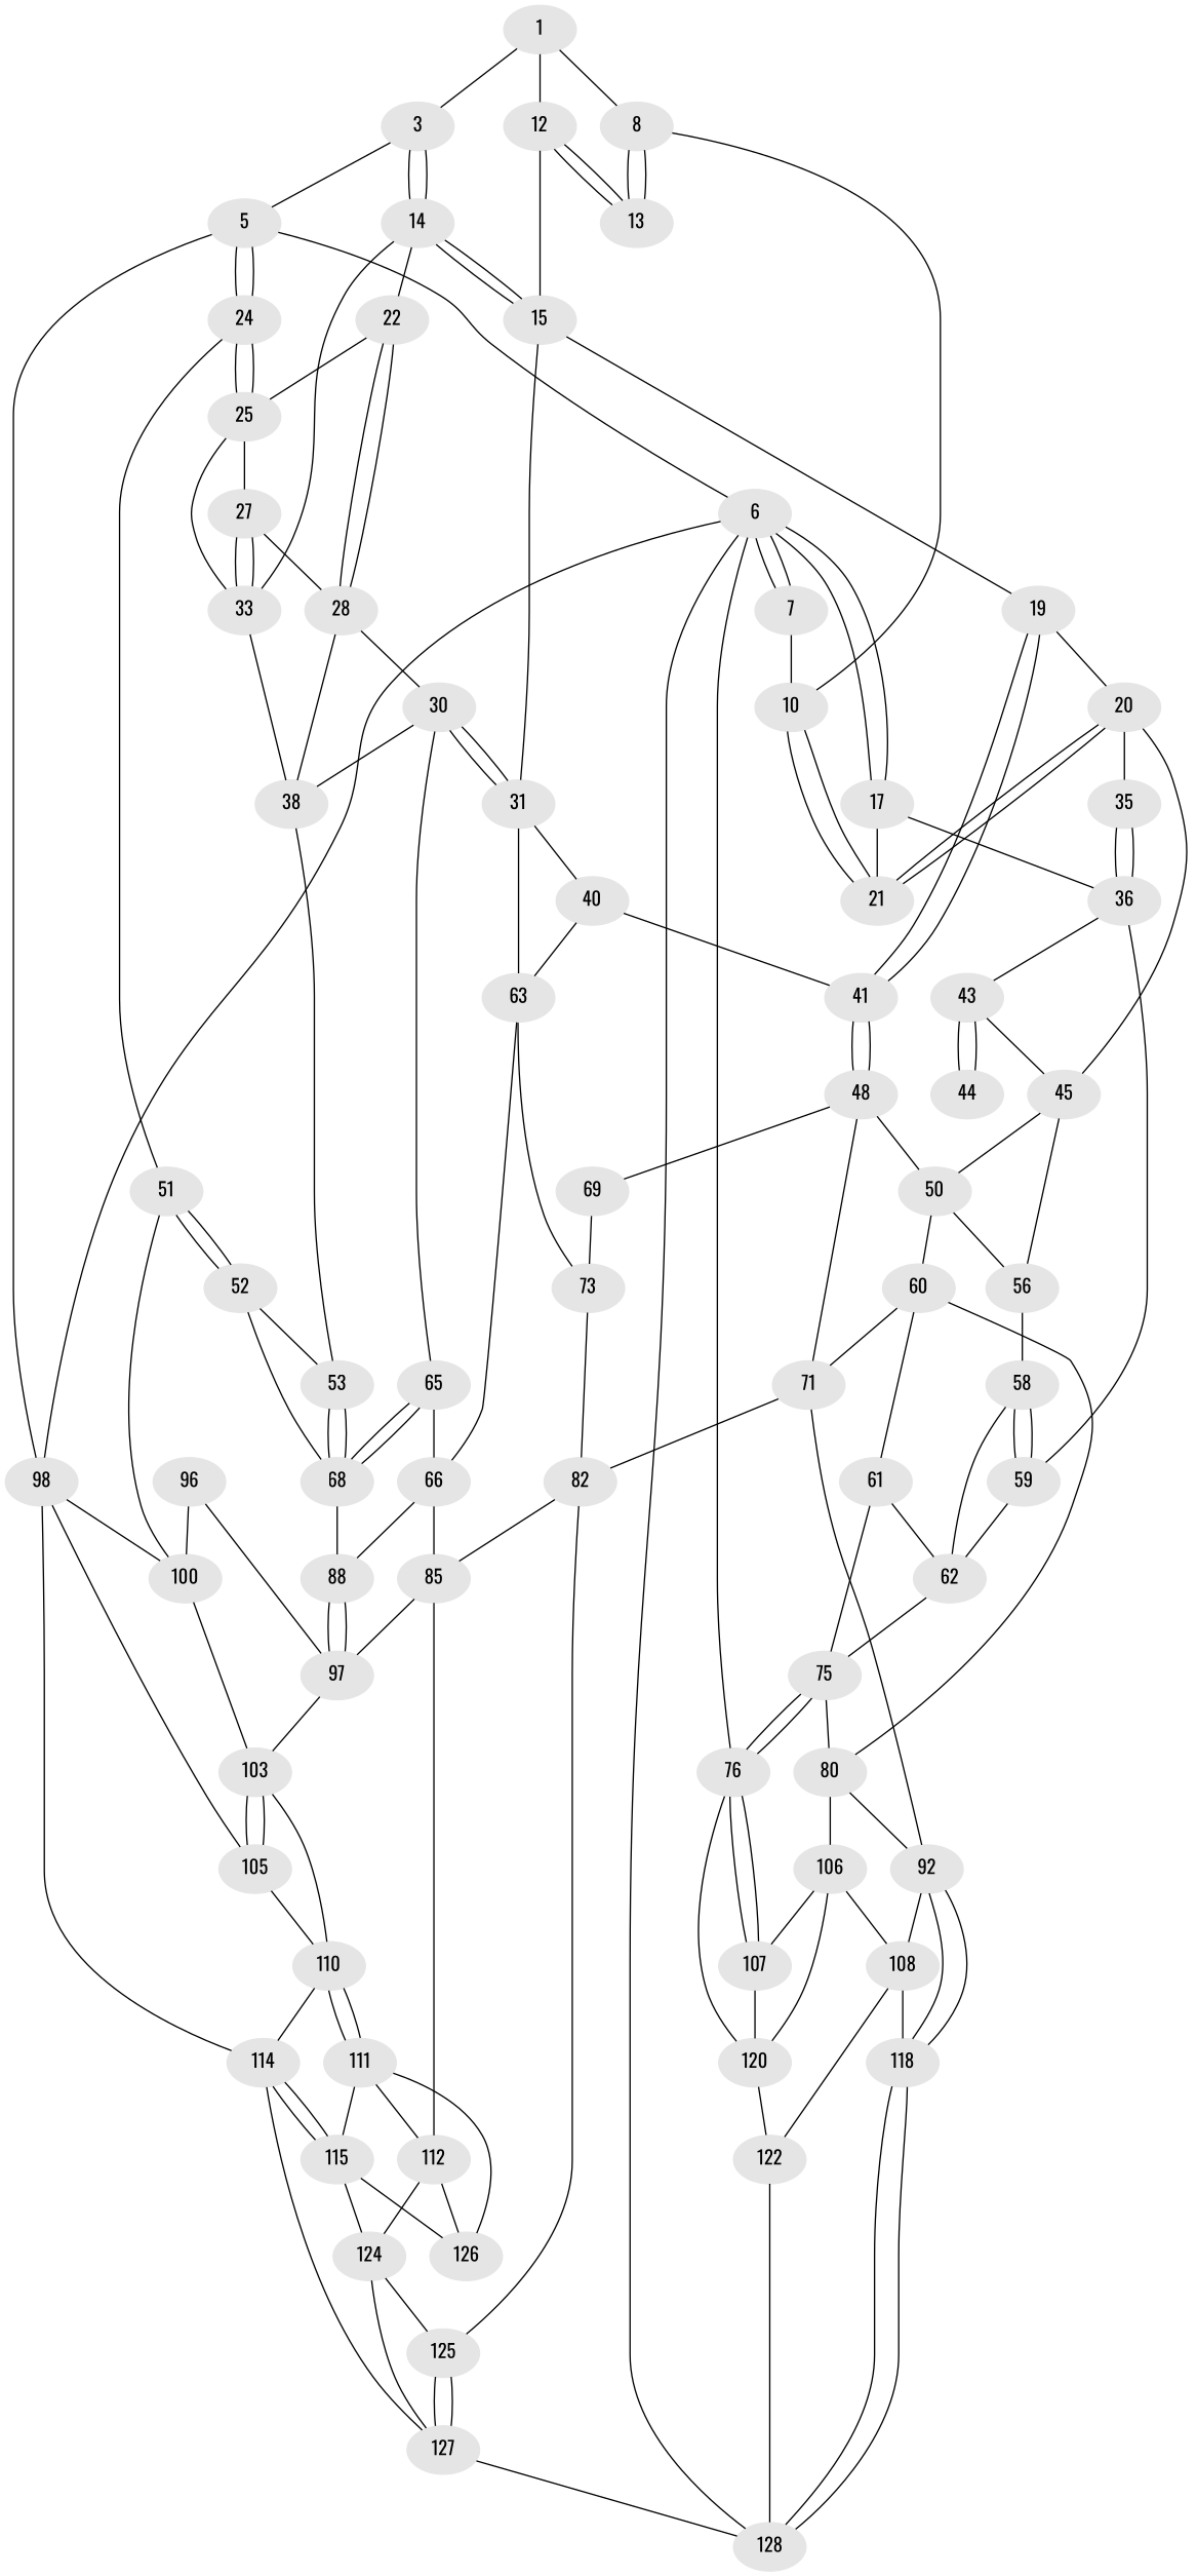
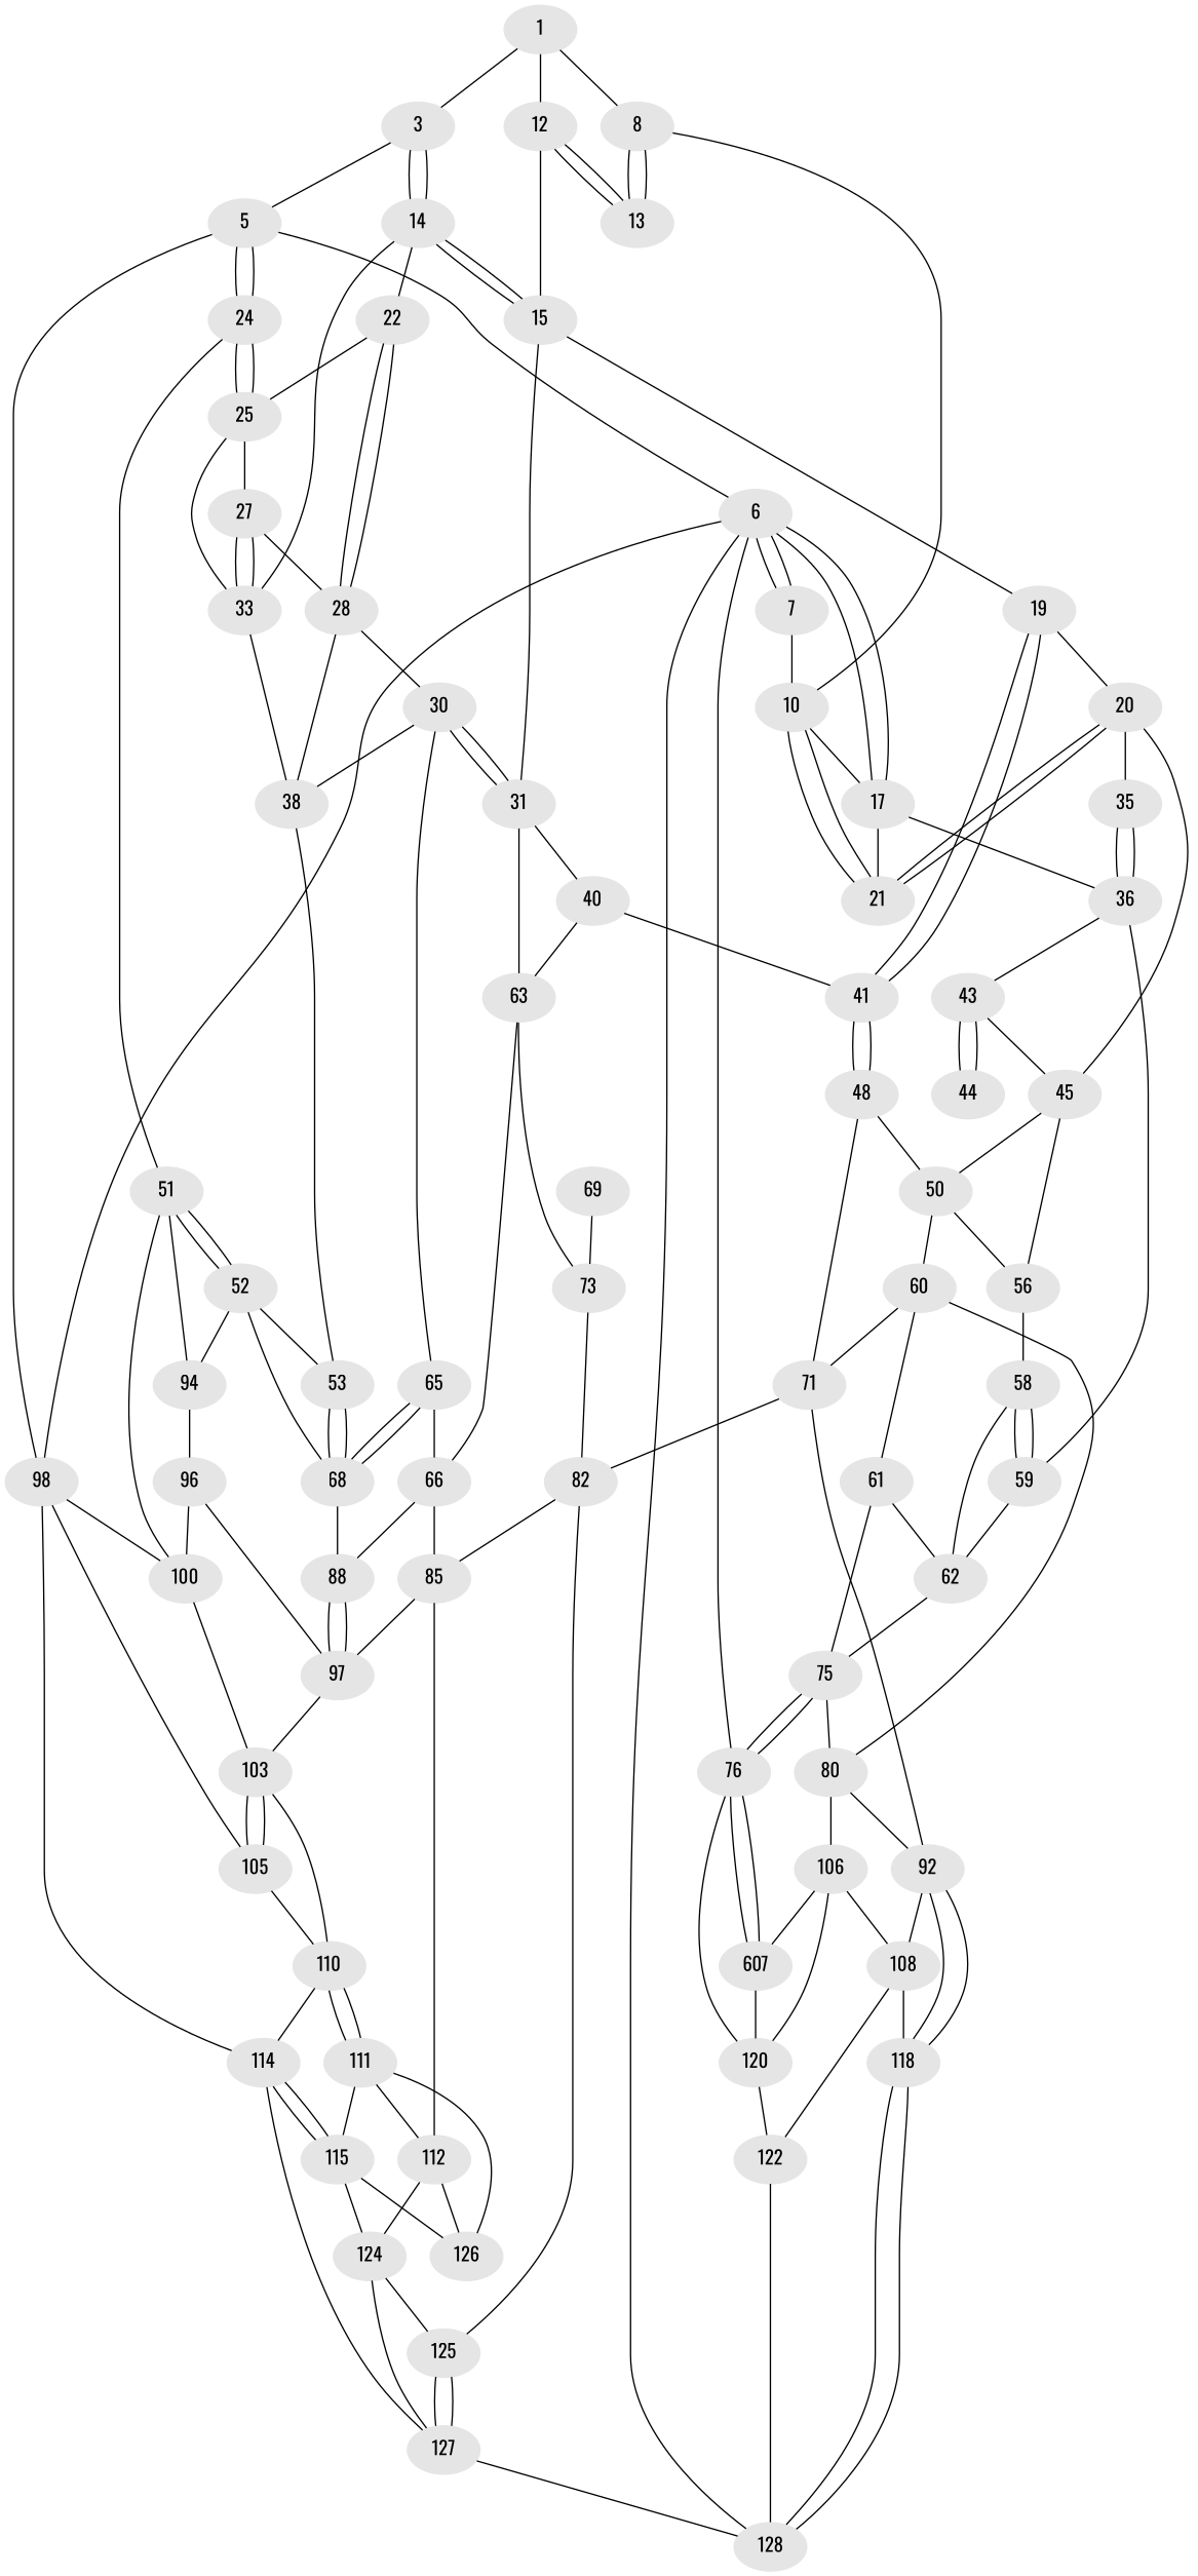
  graph {
    fontname=Oswald
    node [color=gray90 fontname=Oswald style=filled]
    edge [fontname=Oswald]
    1 [super="+2"]
    3 [super="+4"]
    8 [super="+9"]
    12
    5
    14
    10 [super="+11"]
    13
    15 [super="+16"]
    6 [super="+78"]
    24 [super="+39"]
    98 [super="+99"]
    22 [super="+23"]
    33 [super="+37"]
    7
    17 [super="+18"]
    76 [super="+77"]
    128 [super="+131"]
    25 [super="+26"]
    51 [super="+95"]
    100 [super="+102"]
    105
    114 [super="+117"]
    21
    36 [super="+42"]
-   107
+   107 [label=607]
    120 [super="+121"]
    19
    31 [super="+32"]
    28 [super="+29"]
    20 [super="+34"]
    41
    40 [super="+64"]
    63 [super="+67"]
    43 [super="+47"]
    59
    35
    45 [super="+46"]
    48 [super="+49"]
    50 [super="+57"]
    56
    27
    30 [super="+55"]
    38 [super="+54"]
    52 [super="+79"]
+   94
    65
    53
    68 [super="+80"]
    66 [super="+84"]
    73 [super="+81"]
    44
    62 [super="+74"]
    69 [super="+70"]
    71 [super="+83"]
    60 [super="+72"]
    58
    82 [super="+87"]
    92 [super="+93"]
    61
    n61 [label=80 super="+91"]
    96
    103 [super="+104"]
    88
    75 [super="+89"]
    106 [super="+109"]
    85 [super="+86"]
    97 [super="+101"]
    112 [super="+123"]
    125
    108 [super="+119"]
    118
    122
    127 [super="+132"]
    126
    124 [super="+130"]
    110 [super="+113"]
    115 [super="+129"]
    111 [super="+116"]
    1 -- 3
    1 -- 8
    1 -- 12
    3 -- 5
    3 -- 14
    3 -- 14
    8 -- 10
    8 -- 13 [weight=2]
    8 -- 13
    12 -- 13
    12 -- 13
    12 -- 15
    5 -- 6
    5 -- 24
    5 -- 24
    5 -- 98
    14 -- 15
    14 -- 15
    14 -- 22
    14 -- 33
+   10 -- 17
    10 -- 21
    10 -- 21
    15 -- 19
    15 -- 31
    6 -- 98
    6 -- 7
    6 -- 7
    6 -- 17
    6 -- 17
    6 -- 76
    6 -- 128
    24 -- 25
    24 -- 25
    24 -- 51
    98 -- 100
    98 -- 105
    98 -- 114
    22 -- 25
    22 -- 28
    22 -- 28
    33 -- 38
    7 -- 10
    17 -- 21
    17 -- 36
    76 -- 107
    76 -- 107
    76 -- 120
    25 -- 33
    25 -- 27
    51 -- 100
    51 -- 52
    51 -- 52
+   51 -- 94
    100 -- 103
    105 -- 110
    114 -- 127
    114 -- 115
    114 -- 115
    36 -- 43
    36 -- 59
    107 -- 120
    120 -- 122
    19 -- 20
    19 -- 41
    19 -- 41
    31 -- 40
    31 -- 63
    28 -- 30
    28 -- 38
    20 -- 21
    20 -- 21
    20 -- 35
    20 -- 45
    41 -- 48
    41 -- 48
    40 -- 41
    40 -- 63
    63 -- 66
    63 -- 73
    43 -- 45
    43 -- 44 [weight=2]
    43 -- 44
    59 -- 62
    35 -- 36
    35 -- 36
    45 -- 50
    45 -- 56
    48 -- 50
-   48 -- 69
    48 -- 71
    50 -- 56
    50 -- 60
    56 -- 58
    27 -- 33
    27 -- 33
    27 -- 28
    30 -- 31
    30 -- 31
    30 -- 38
    30 -- 65
    38 -- 53
+   52 -- 94
    52 -- 53
    52 -- 68
+   94 -- 96
    65 -- 68
    65 -- 68
    65 -- 66
    53 -- 68
    53 -- 68
    68 -- 88
    66 -- 88
    66 -- 85
    73 -- 82
    62 -- 75
    69 -- 73 [weight=2]
    71 -- 82
    71 -- 92
    60 -- 71
    60 -- 61
    60 -- n61
    58 -- 59
    58 -- 59
    58 -- 62
    82 -- 85
    82 -- 125
    92 -- 108
    92 -- 118
    92 -- 118
    61 -- 62
    61 -- 75
    n61 -- 92
    n61 -- 106
    96 -- 100
    96 -- 97
    103 -- 105
    103 -- 105
    103 -- 110
    88 -- 97
    88 -- 97
    75 -- 76
    75 -- 76
    75 -- n61
    106 -- 107
    106 -- 120
    106 -- 108
    85 -- 97
    85 -- 112
    97 -- 103
    112 -- 126
    112 -- 124
    125 -- 127
    125 -- 127
    108 -- 118
    108 -- 122
    118 -- 128
    118 -- 128
    122 -- 128
    127 -- 128
    124 -- 125
    124 -- 127
    110 -- 114
    110 -- 111
    110 -- 111
    115 -- 126
    115 -- 124
    111 -- 112
    111 -- 126
    111 -- 115
  }
